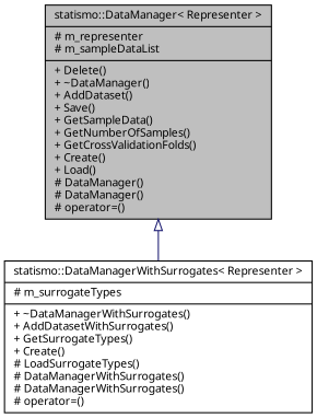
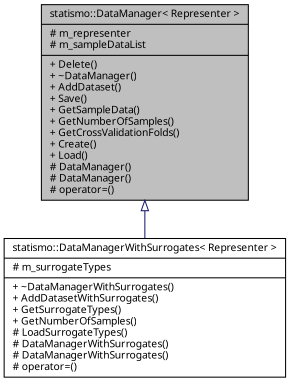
  digraph {
    node [color=black fontname="FreeSans.ttf" fontsize=10 shape=record style=filled]
    n1 [fillcolor=grey75 fontcolor=black height=0.2 label="{statismo::DataManager\< Representer \>\n|# m_representer\l# m_sampleDataList\l|+ Delete()\l+ ~DataManager()\l+ AddDataset()\l+ Save()\l+ GetSampleData()\l+ GetNumberOfSamples()\l+ GetCrossValidationFolds()\l+ Create()\l+ Load()\l# DataManager()\l# DataManager()\l# operator=()\l}" width=0.4]
-   n2 [fillcolor=white height=0.2 label="{statismo::DataManagerWithSurrogates\< Representer \>\n|# m_surrogateTypes\l|+ ~DataManagerWithSurrogates()\l+ AddDatasetWithSurrogates()\l+ GetSurrogateTypes()\l+ Create()\l# LoadSurrogateTypes()\l# DataManagerWithSurrogates()\l# DataManagerWithSurrogates()\l# operator=()\l}" width=0.4]
+   n2 [fillcolor=white height=0.2 label="{statismo::DataManagerWithSurrogates\< Representer \>\n|# m_surrogateTypes\l|+ ~DataManagerWithSurrogates()\l+ AddDatasetWithSurrogates()\l+ GetSurrogateTypes()\l+ GetNumberOfSamples()\l# LoadSurrogateTypes()\l# DataManagerWithSurrogates()\l# DataManagerWithSurrogates()\l# operator=()\l}" width=0.4]
    n1 -> n2 [arrowtail=onormal color=midnightblue dir=back fontname="FreeSans.ttf" fontsize=10 labelfontname="FreeSans.ttf" labelfontsize=10 style=solid]
  }
